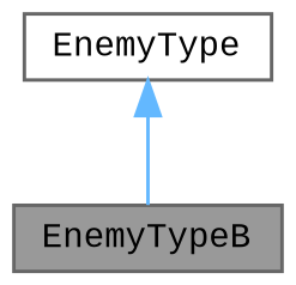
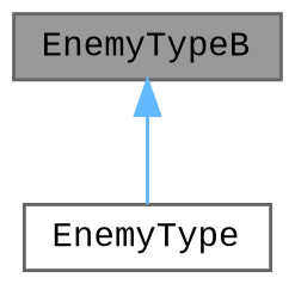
  digraph {
    fontname="Liberation Mono"
    node [color=gray40 fontname="Liberation Mono" fontsize=10 shape=box style=filled]
    n1 [fillcolor=grey60 fontcolor=black height=0.2 label=EnemyTypeB width=0.4]
    n2 [fillcolor=white height=0.2 label=EnemyType width=0.4]
-   n2 -> n1 [color=steelblue1 dir=back fontname="Liberation Mono" fontsize=10 labelfontname=Helvetica labelfontsize=10 style=solid]
+   n1 -> n2 [color=steelblue1 dir=back fontname="Liberation Mono" fontsize=10 labelfontname=Helvetica labelfontsize=10 style=solid]
  }
